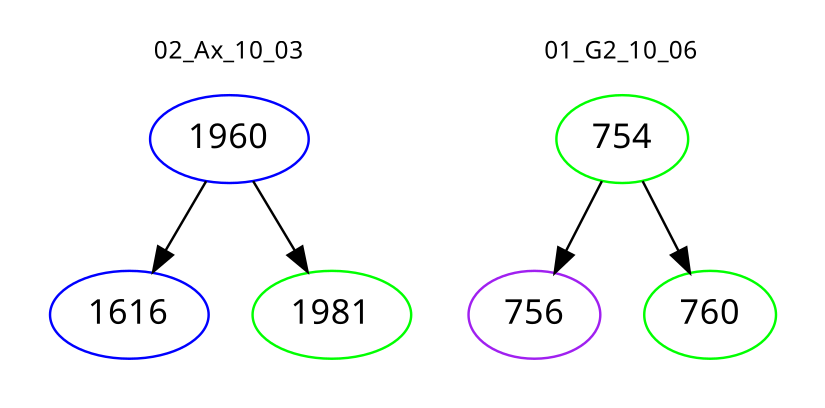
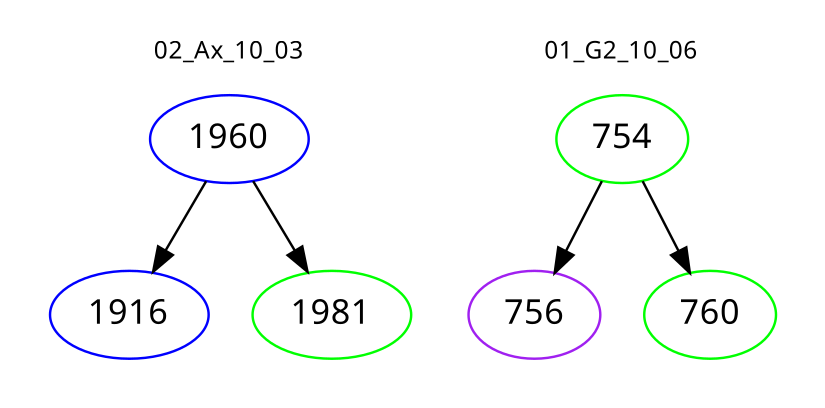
  digraph {
    fontname="Noto Sans"
    node [color=green fontname="Noto Sans"]
    edge [color=black fontname="Noto Sans"]
    n1 [color=blue label=1960]
-   n2 [color=blue label=1616]
+   n2 [color=blue label=1916]
    n3 [label=1981]
    n4 [label=754]
    n5 [color=purple label=756]
    n6 [label=760]
    subgraph cluster_1 {
      color=white
      fontsize=10
      label="02_Ax_10_03"
      n1
      n2
      n3
    }
    subgraph cluster_2 {
      color=white
      fontsize=10
      label="01_G2_10_06"
      n4
      n5
      n6
    }
    n1 -> n2
    n1 -> n3
    n4 -> n5
    n4 -> n6
  }
